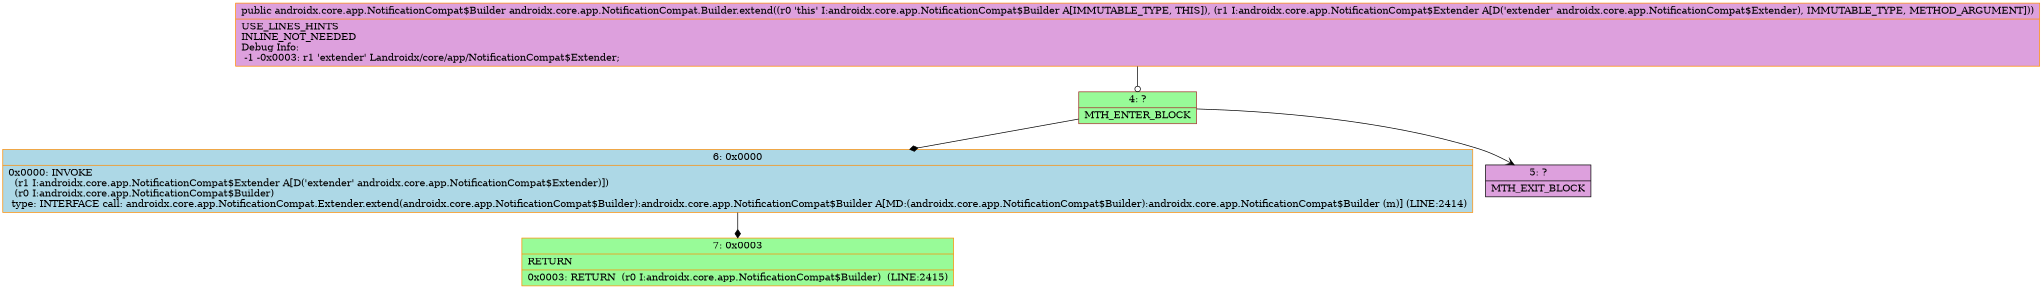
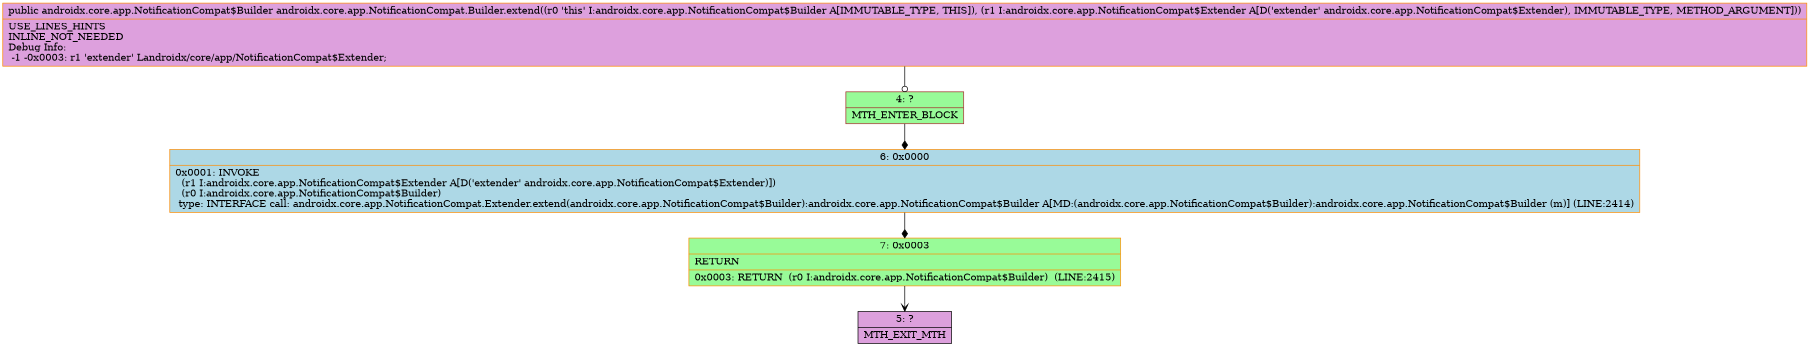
  digraph {
    node [color=darkorange fillcolor=palegreen shape=record style=filled]
    edge [arrowhead=diamond]
    n1 [color=brown label="{4\:\ ?|MTH_ENTER_BLOCK\l}"]
-   n2 [fillcolor=lightblue label="{6\:\ 0x0000|0x0000: INVOKE  \l  (r1 I:androidx.core.app.NotificationCompat$Extender A[D('extender' androidx.core.app.NotificationCompat$Extender)])\l  (r0 I:androidx.core.app.NotificationCompat$Builder)\l type: INTERFACE call: androidx.core.app.NotificationCompat.Extender.extend(androidx.core.app.NotificationCompat$Builder):androidx.core.app.NotificationCompat$Builder A[MD:(androidx.core.app.NotificationCompat$Builder):androidx.core.app.NotificationCompat$Builder (m)] (LINE:2414)\l}"]
+   n2 [fillcolor=lightblue label="{6\:\ 0x0000|0x0001: INVOKE  \l  (r1 I:androidx.core.app.NotificationCompat$Extender A[D('extender' androidx.core.app.NotificationCompat$Extender)])\l  (r0 I:androidx.core.app.NotificationCompat$Builder)\l type: INTERFACE call: androidx.core.app.NotificationCompat.Extender.extend(androidx.core.app.NotificationCompat$Builder):androidx.core.app.NotificationCompat$Builder A[MD:(androidx.core.app.NotificationCompat$Builder):androidx.core.app.NotificationCompat$Builder (m)] (LINE:2414)\l}"]
    n3 [label="{7\:\ 0x0003|RETURN\l|0x0003: RETURN  (r0 I:androidx.core.app.NotificationCompat$Builder)  (LINE:2415)\l}"]
-   n4 [color=black fillcolor=plum label="{5\:\ ?|MTH_EXIT_BLOCK\l}"]
+   n4 [color=black fillcolor=plum label="{5\:\ ?|MTH_EXIT_MTH\l}"]
    n5 [fillcolor=plum label="{public androidx.core.app.NotificationCompat$Builder androidx.core.app.NotificationCompat.Builder.extend((r0 'this' I:androidx.core.app.NotificationCompat$Builder A[IMMUTABLE_TYPE, THIS]), (r1 I:androidx.core.app.NotificationCompat$Extender A[D('extender' androidx.core.app.NotificationCompat$Extender), IMMUTABLE_TYPE, METHOD_ARGUMENT]))  | USE_LINES_HINTS\lINLINE_NOT_NEEDED\lDebug Info:\l  \-1 \-0x0003: r1 'extender' Landroidx\/core\/app\/NotificationCompat$Extender;\l}"]
    n1 -> n2
    n2 -> n3
-   n1 -> n4 [arrowhead=vee]
+   n3 -> n4 [arrowhead=vee]
    n5 -> n1 [arrowhead=odot]
  }
